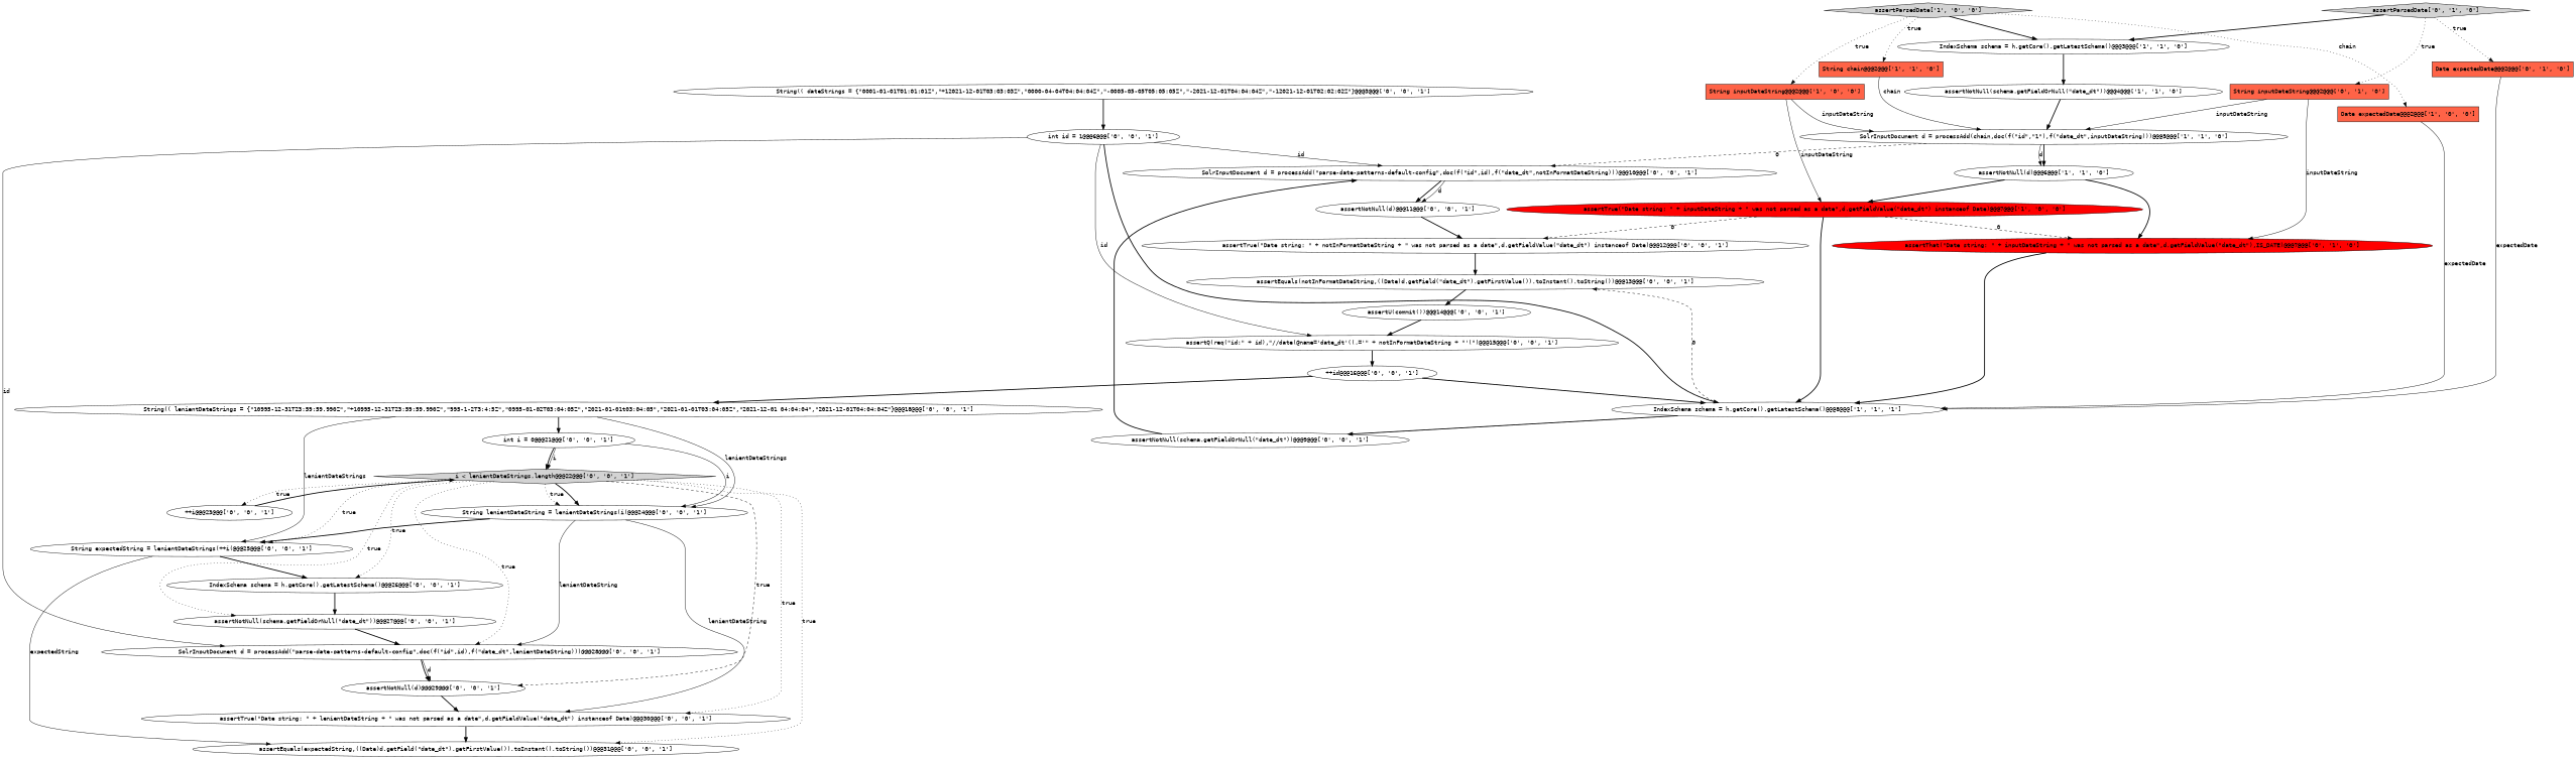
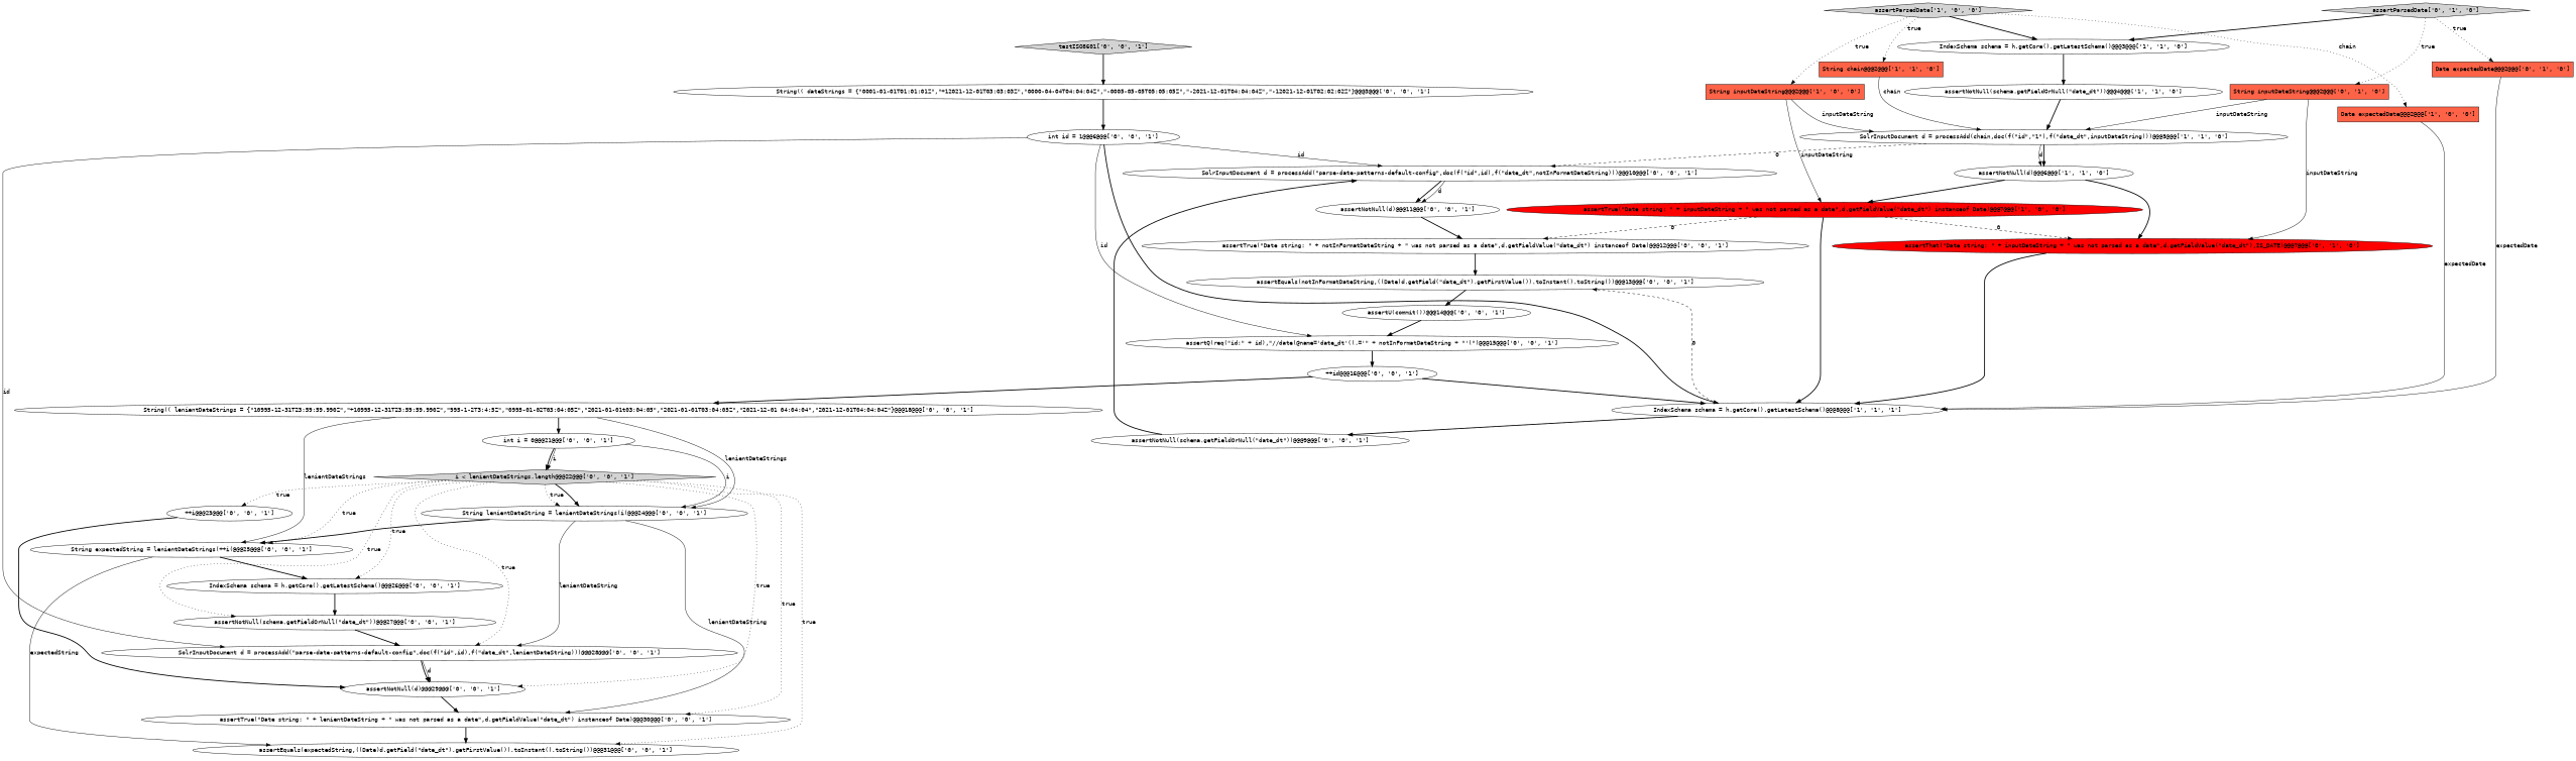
  digraph {
    fontname="DejaVu Sans Mono"
    node [fillcolor=white fontname="DejaVu Sans Mono" shape=ellipse style=filled]
    edge [fontname="DejaVu Sans Mono" style=bold]
    n1 [label="SolrInputDocument d = processAdd(chain,doc(f(\"id\",\"1\"),f(\"date_dt\",inputDateString)))@@@5@@@['1', '1', '0']"]
    n2 [label="SolrInputDocument d = processAdd(\"parse-date-patterns-default-config\",doc(f(\"id\",id),f(\"date_dt\",notInFormatDateString)))@@@10@@@['0', '0', '1']"]
    n3 [label="assertNotNull(d)@@@6@@@['1', '1', '0']"]
    n4 [label="assertNotNull(d)@@@11@@@['0', '0', '1']"]
    n5 [fillcolor=red label="assertThat(\"Date string: \" + inputDateString + \" was not parsed as a date\",d.getFieldValue(\"date_dt\"),IS_DATE)@@@7@@@['0', '1', '0']"]
    n6 [fillcolor=red label="assertTrue(\"Date string: \" + inputDateString + \" was not parsed as a date\",d.getFieldValue(\"date_dt\") instanceof Date)@@@7@@@['1', '0', '0']"]
    n7 [label="assertEquals(expectedString,((Date)d.getField(\"date_dt\").getFirstValue()).toInstant().toString())@@@31@@@['0', '0', '1']"]
    n8 [label="assertNotNull(d)@@@29@@@['0', '0', '1']"]
    n9 [label="assertTrue(\"Date string: \" + lenientDateString + \" was not parsed as a date\",d.getFieldValue(\"date_dt\") instanceof Date)@@@30@@@['0', '0', '1']"]
    n10 [label="int id = 1@@@6@@@['0', '0', '1']"]
    n11 [label="SolrInputDocument d = processAdd(\"parse-date-patterns-default-config\",doc(f(\"id\",id),f(\"date_dt\",lenientDateString)))@@@28@@@['0', '0', '1']"]
    n12 [label="IndexSchema schema = h.getCore().getLatestSchema()@@@8@@@['1', '1', '1']"]
    n13 [label="assertQ(req(\"id:\" + id),\"//date(@name='date_dt'((.='\" + notInFormatDateString + \"'(\")@@@15@@@['0', '0', '1']"]
    n14 [label="assertEquals(notInFormatDateString,((Date)d.getField(\"date_dt\").getFirstValue()).toInstant().toString())@@@13@@@['0', '0', '1']"]
    n15 [label="assertNotNull(schema.getFieldOrNull(\"date_dt\"))@@@9@@@['0', '0', '1']"]
    n16 [label="++id@@@16@@@['0', '0', '1']"]
    n17 [label="assertTrue(\"Date string: \" + notInFormatDateString + \" was not parsed as a date\",d.getFieldValue(\"date_dt\") instanceof Date)@@@12@@@['0', '0', '1']"]
    n18 [label="String expectedString = lenientDateStrings(++i(@@@25@@@['0', '0', '1']"]
    n19 [label="IndexSchema schema = h.getCore().getLatestSchema()@@@26@@@['0', '0', '1']"]
    n20 [label="assertNotNull(schema.getFieldOrNull(\"date_dt\"))@@@27@@@['0', '0', '1']"]
    n21 [fillcolor=tomato label="String inputDateString@@@2@@@['0', '1', '0']" shape=box]
    n22 [label="String(( dateStrings = {\"0001-01-01T01:01:01Z\",\"+12021-12-01T03:03:03Z\",\"0000-04-04T04:04:04Z\",\"-0005-05-05T05:05:05Z\",\"-2021-12-01T04:04:04Z\",\"-12021-12-01T02:02:02Z\"}@@@3@@@['0', '0', '1']"]
    n23 [fillcolor=tomato label="String inputDateString@@@2@@@['1', '0', '0']" shape=box]
+   n24 [fillcolor=lightgray label="testISO8601['0', '0', '1']" shape=diamond]
    n25 [label="String lenientDateString = lenientDateStrings(i(@@@24@@@['0', '0', '1']"]
    n26 [fillcolor=lightgray label="assertParsedDate['0', '1', '0']" shape=diamond]
    n27 [fillcolor=tomato label="Date expectedDate@@@2@@@['0', '1', '0']" shape=box]
    n28 [label="IndexSchema schema = h.getCore().getLatestSchema()@@@3@@@['1', '1', '0']"]
    n29 [label="assertNotNull(schema.getFieldOrNull(\"date_dt\"))@@@4@@@['1', '1', '0']"]
    n30 [fillcolor=tomato label="String chain@@@2@@@['1', '1', '0']" shape=box]
    n31 [label="assertU(commit())@@@14@@@['0', '0', '1']"]
    n32 [label="++i@@@23@@@['0', '0', '1']"]
    n33 [fillcolor=lightgray label="i < lenientDateStrings.length@@@22@@@['0', '0', '1']" shape=diamond]
    n34 [fillcolor=lightgray label="assertParsedDate['1', '0', '0']" shape=diamond]
    n35 [fillcolor=tomato label="Date expectedDate@@@2@@@['1', '0', '0']" shape=box]
    n36 [label="int i = 0@@@21@@@['0', '0', '1']"]
    n37 [label="String(( lenientDateStrings = {\"10995-12-31T23:59:59.990Z\",\"+10995-12-31T23:59:59.990Z\",\"995-1-2T3:4:5Z\",\"0995-01-02T03:04:05Z\",\"2021-01-01t03:04:05\",\"2021-01-01T03:04:05Z\",\"2021-12-01 04:04:04\",\"2021-12-01T04:04:04Z\"}@@@18@@@['0', '0', '1']"]
    n1 -> n2 [label=0 style=dashed]
    n1 -> n3
    n1 -> n3 [label=d style=solid]
    n2 -> n4
    n2 -> n4 [label=d style=solid]
    n3 -> n5
    n3 -> n6
    n4 -> n17
    n5 -> n12
    n6 -> n5 [label=0 style=dashed]
    n6 -> n12
    n6 -> n17 [label=0 style=dashed]
    n8 -> n9
    n9 -> n7
    n10 -> n2 [label=id style=solid]
    n10 -> n11 [label=id style=solid]
    n10 -> n12
    n10 -> n13 [label=id style=solid]
    n11 -> n8
    n11 -> n8 [label=d style=solid]
    n12 -> n14 [label=0 style=dashed]
    n12 -> n15
    n13 -> n16
    n14 -> n31
    n15 -> n2
    n16 -> n12
    n16 -> n37
    n17 -> n14
    n18 -> n7 [label=expectedString style=solid]
    n18 -> n19
    n19 -> n20
    n20 -> n11
    n21 -> n1 [label=inputDateString style=solid]
    n21 -> n5 [label=inputDateString style=solid]
    n22 -> n10
    n23 -> n1 [label=inputDateString style=solid]
    n23 -> n6 [label=inputDateString style=solid]
+   n24 -> n22
    n25 -> n9 [label=lenientDateString style=solid]
    n25 -> n11 [label=lenientDateString style=solid]
    n25 -> n18
    n26 -> n21 [label=true style=dotted]
    n26 -> n27 [label=true style=dotted]
    n26 -> n28
    n27 -> n12 [label=expectedDate style=solid]
    n28 -> n29
    n29 -> n1
    n30 -> n1 [label=chain style=solid]
    n31 -> n13
-   n32 -> n33
+   n32 -> n8
    n33 -> n7 [label=true style=dotted]
-   n33 -> n8 [label=true style=dashed]
+   n33 -> n8 [label=true style=dotted]
    n33 -> n9 [label=true style=dotted]
    n33 -> n11 [label=true style=dotted]
    n33 -> n18 [label=true style=dotted]
    n33 -> n19 [label=true style=dotted]
    n33 -> n20 [label=true style=dotted]
    n33 -> n25
    n33 -> n25 [label=true style=dotted]
    n33 -> n32 [label=true style=dotted]
    n34 -> n23 [label=true style=dotted]
    n34 -> n28
    n34 -> n30 [label=true style=dotted]
    n34 -> n35 [label=chain style=dotted]
    n35 -> n12 [label=expectedDate style=solid]
    n36 -> n25 [label=i style=solid]
    n36 -> n33
    n36 -> n33 [label=i style=solid]
    n37 -> n18 [label=lenientDateStrings style=solid]
    n37 -> n25 [label=lenientDateStrings style=solid]
    n37 -> n36
  }
